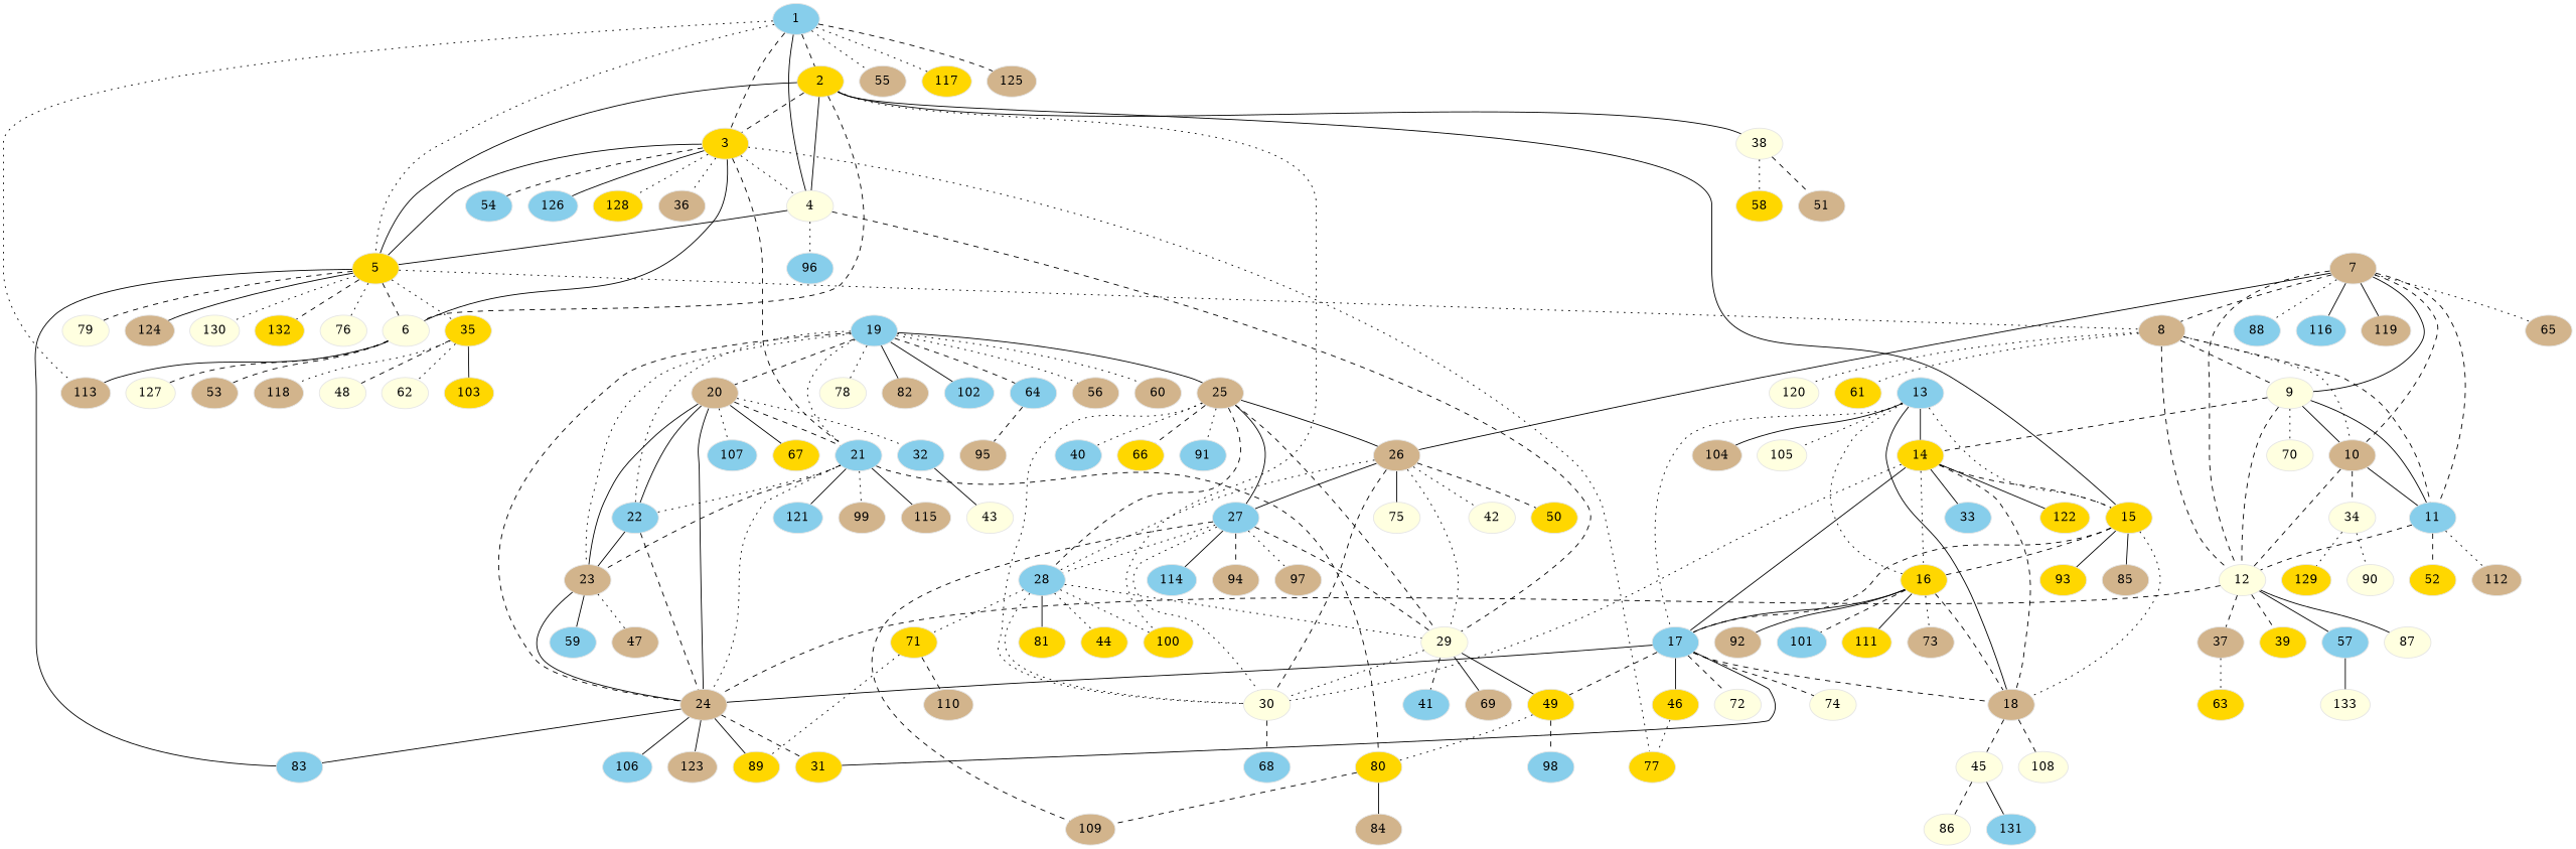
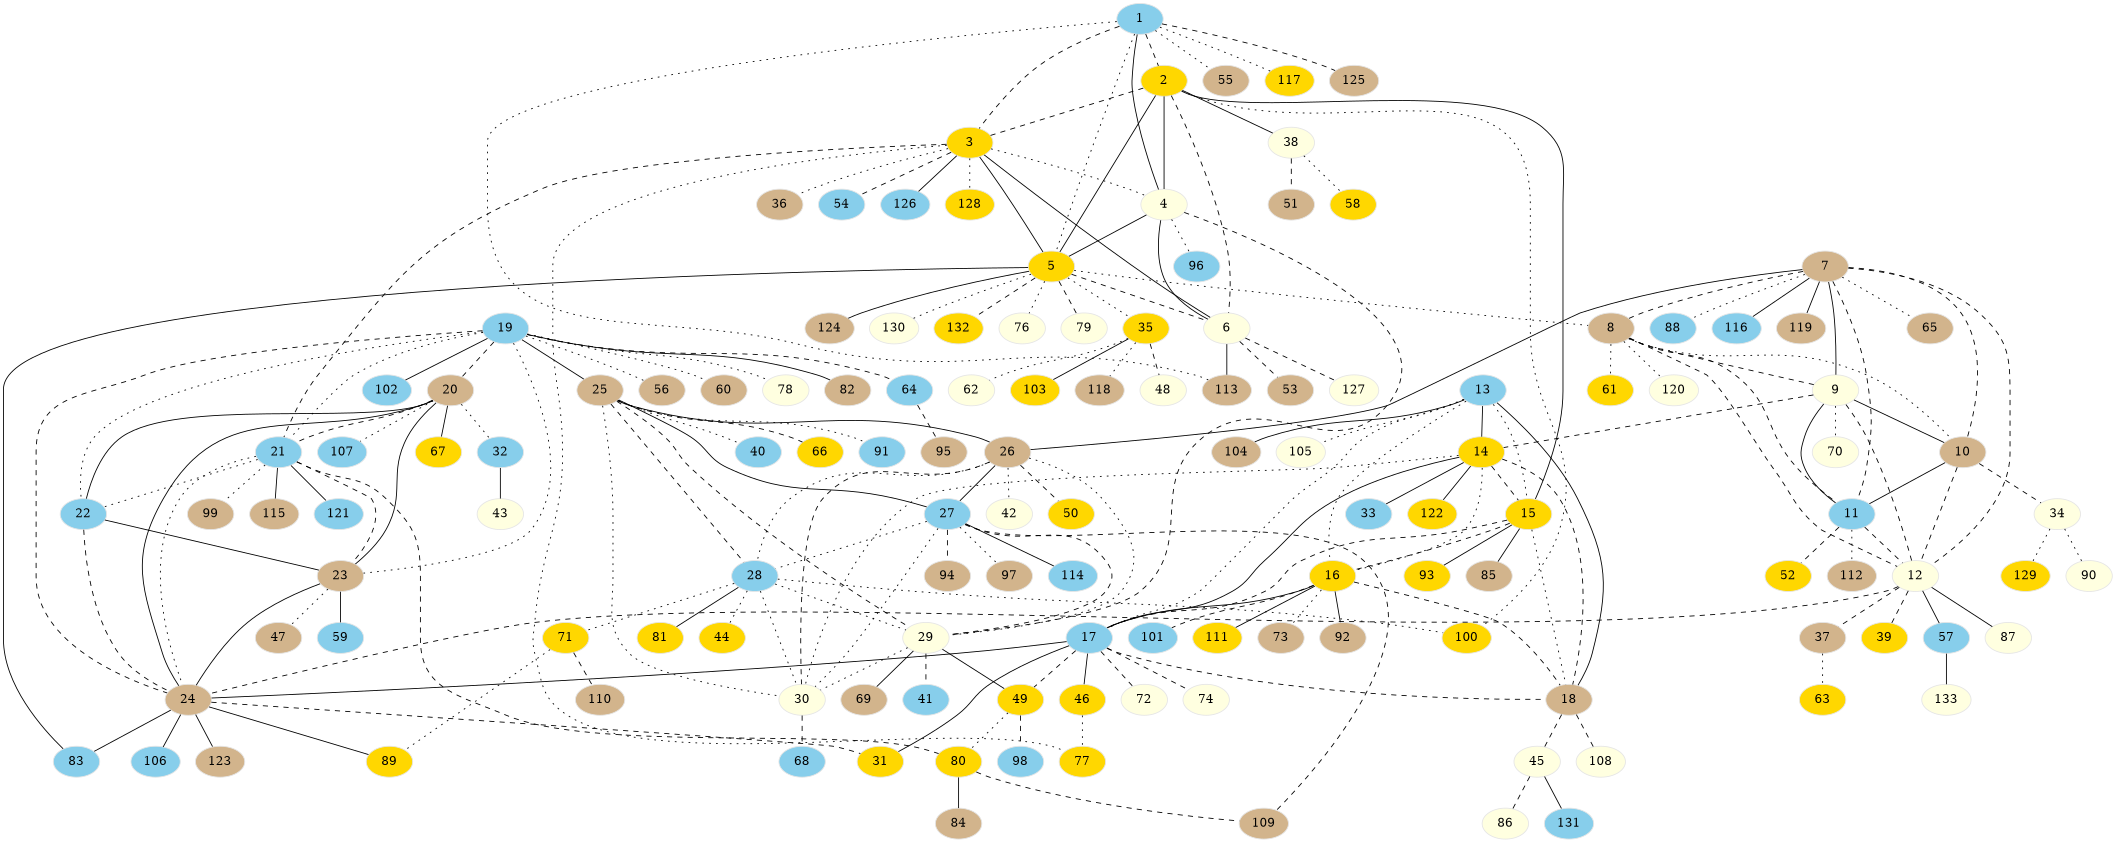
  graph {
    node [color=gray90 fillcolor=tan style=filled]
    edge [style=dashed]
    1 [fillcolor=skyblue]
    2 [fillcolor=gold]
    3 [fillcolor=gold]
    4 [fillcolor=lightyellow]
    5 [fillcolor=gold]
    55
    117 [fillcolor=gold]
    125
    113
    6 [fillcolor=lightyellow]
    15 [fillcolor=gold]
    38 [fillcolor=lightyellow]
    100 [fillcolor=gold]
    21 [fillcolor=skyblue]
    36
    54 [fillcolor=skyblue]
    77 [fillcolor=gold]
    126 [fillcolor=skyblue]
    128 [fillcolor=gold]
    29 [fillcolor=lightyellow]
    96 [fillcolor=skyblue]
    8
    35 [fillcolor=gold]
    76 [fillcolor=lightyellow]
    79 [fillcolor=lightyellow]
    83 [fillcolor=skyblue]
    124
    130 [fillcolor=lightyellow]
    132 [fillcolor=gold]
    53
    127 [fillcolor=lightyellow]
    16 [fillcolor=gold]
    17 [fillcolor=skyblue]
    18
    85
    93 [fillcolor=gold]
    51
    58 [fillcolor=gold]
    24
    22 [fillcolor=skyblue]
    23
    80 [fillcolor=gold]
    99
    115
    121 [fillcolor=skyblue]
    30 [fillcolor=lightyellow]
    49 [fillcolor=gold]
    41 [fillcolor=skyblue]
    69
    9 [fillcolor=lightyellow]
    10
    11 [fillcolor=skyblue]
    12 [fillcolor=lightyellow]
    61 [fillcolor=gold]
    120 [fillcolor=lightyellow]
    48 [fillcolor=lightyellow]
    62 [fillcolor=lightyellow]
    103 [fillcolor=gold]
    118
    7
    26
    65
    88 [fillcolor=skyblue]
    116 [fillcolor=skyblue]
    119
    14 [fillcolor=gold]
    70 [fillcolor=lightyellow]
    34 [fillcolor=lightyellow]
    52 [fillcolor=gold]
    112
    37
    39 [fillcolor=gold]
    57 [fillcolor=skyblue]
    87 [fillcolor=lightyellow]
    27 [fillcolor=skyblue]
    28 [fillcolor=skyblue]
    42 [fillcolor=lightyellow]
    50 [fillcolor=gold]
-   75 [fillcolor=lightyellow]
    33 [fillcolor=skyblue]
    122 [fillcolor=gold]
    90 [fillcolor=lightyellow]
    129 [fillcolor=gold]
    31 [fillcolor=gold]
    89 [fillcolor=gold]
    106 [fillcolor=skyblue]
    123
    63 [fillcolor=gold]
    133 [fillcolor=lightyellow]
    13 [fillcolor=skyblue]
    104
    105 [fillcolor=lightyellow]
    73
    92
    101 [fillcolor=skyblue]
    111 [fillcolor=gold]
    46 [fillcolor=gold]
    72 [fillcolor=lightyellow]
    74 [fillcolor=lightyellow]
    45 [fillcolor=lightyellow]
    108 [fillcolor=lightyellow]
    68 [fillcolor=skyblue]
    98 [fillcolor=skyblue]
    86 [fillcolor=lightyellow]
    131 [fillcolor=skyblue]
    19 [fillcolor=skyblue]
    20
    25
    56
    60
    64 [fillcolor=skyblue]
    78 [fillcolor=lightyellow]
    82
    102 [fillcolor=skyblue]
    32 [fillcolor=skyblue]
    67 [fillcolor=gold]
    107 [fillcolor=skyblue]
    47
    59 [fillcolor=skyblue]
    40 [fillcolor=skyblue]
    66 [fillcolor=gold]
    91 [fillcolor=skyblue]
    95
    43 [fillcolor=lightyellow]
    109
    84
    94
    97
    114 [fillcolor=skyblue]
    44 [fillcolor=gold]
    71 [fillcolor=gold]
    81 [fillcolor=gold]
    110
    1 -- 2
    1 -- 3
    1 -- 4 [style=solid]
    1 -- 5 [style=dotted]
    1 -- 55 [style=dotted]
    1 -- 117 [style=dotted]
    1 -- 125
    1 -- 113 [style=dotted]
    2 -- 3
    2 -- 4 [style=solid]
    2 -- 5 [style=solid]
    2 -- 6
    2 -- 15 [style=solid]
    2 -- 38 [style=solid]
    2 -- 100 [style=dotted]
    3 -- 4 [style=dotted]
    3 -- 5 [style=solid]
    3 -- 6 [style=solid]
    3 -- 21
    3 -- 36 [style=dotted]
    3 -- 54
    3 -- 77 [style=dotted]
    3 -- 126 [style=solid]
    3 -- 128 [style=dotted]
    4 -- 5 [style=solid]
+   4 -- 6 [style=solid]
    4 -- 29
    4 -- 96 [style=dotted]
    5 -- 6
    5 -- 8 [style=dotted]
    5 -- 35 [style=dotted]
    5 -- 76 [style=dotted]
    5 -- 79
    5 -- 83 [style=solid]
    5 -- 124 [style=solid]
    5 -- 130 [style=dotted]
    5 -- 132
    6 -- 113 [style=solid]
    6 -- 53
    6 -- 127
    15 -- 16
    15 -- 17
    15 -- 18 [style=dotted]
    15 -- 85 [style=solid]
    15 -- 93 [style=solid]
    38 -- 51
    38 -- 58 [style=dotted]
    21 -- 24 [style=dotted]
    21 -- 22 [style=dotted]
    21 -- 23
    21 -- 80
    21 -- 99 [style=dotted]
    21 -- 115 [style=solid]
    21 -- 121 [style=solid]
    29 -- 30 [style=dotted]
    29 -- 49 [style=solid]
    29 -- 41
    29 -- 69 [style=solid]
    8 -- 9
    8 -- 10 [style=dotted]
    8 -- 11
    8 -- 12
    8 -- 61 [style=dotted]
    8 -- 120 [style=dotted]
    35 -- 48
    35 -- 62 [style=dotted]
    35 -- 103 [style=solid]
    35 -- 118 [style=dotted]
    16 -- 17 [style=solid]
    16 -- 18
    16 -- 73 [style=dotted]
    16 -- 92 [style=solid]
    16 -- 101
    16 -- 111 [style=solid]
    17 -- 18
    17 -- 24 [style=solid]
    17 -- 49
    17 -- 31 [style=solid]
    17 -- 46 [style=solid]
    17 -- 72
    17 -- 74
    18 -- 45
    18 -- 108
    24 -- 83 [style=solid]
    24 -- 31
    24 -- 89 [style=solid]
    24 -- 106 [style=solid]
    24 -- 123 [style=solid]
    22 -- 24
    22 -- 23 [style=solid]
    23 -- 24 [style=solid]
    23 -- 47 [style=dotted]
    23 -- 59 [style=solid]
    80 -- 109
    80 -- 84 [style=solid]
    30 -- 68
    49 -- 80 [style=dotted]
    49 -- 98
    9 -- 10 [style=solid]
    9 -- 11 [style=solid]
    9 -- 12
    9 -- 14
    9 -- 70 [style=dotted]
    10 -- 11 [style=solid]
    10 -- 12
    10 -- 34
    11 -- 12
    11 -- 52
    11 -- 112 [style=dotted]
    12 -- 24
    12 -- 37
    12 -- 39
    12 -- 57 [style=solid]
    12 -- 87 [style=solid]
    7 -- 8
    7 -- 9 [style=solid]
    7 -- 10
    7 -- 11
    7 -- 12
    7 -- 26 [style=solid]
    7 -- 65 [style=dotted]
    7 -- 88 [style=dotted]
    7 -- 116 [style=solid]
    7 -- 119 [style=solid]
    26 -- 29 [style=dotted]
    26 -- 30
    26 -- 27 [style=solid]
    26 -- 28 [style=dotted]
    26 -- 42 [style=dotted]
    26 -- 50
-   26 -- 75 [style=solid]
    14 -- 15
    14 -- 16 [style=dotted]
    14 -- 17 [style=solid]
    14 -- 18
    14 -- 30 [style=dotted]
    14 -- 33 [style=solid]
    14 -- 122 [style=solid]
    34 -- 90 [style=dotted]
    34 -- 129 [style=dotted]
    37 -- 63 [style=dotted]
    57 -- 133 [style=solid]
    27 -- 29
    27 -- 30 [style=dotted]
    27 -- 28 [style=dotted]
    27 -- 109
    27 -- 94
    27 -- 97 [style=dotted]
    27 -- 114 [style=solid]
    28 -- 100 [style=dotted]
    28 -- 29 [style=dotted]
    28 -- 30 [style=dotted]
    28 -- 44 [style=dotted]
    28 -- 71 [style=dotted]
    28 -- 81 [style=solid]
    13 -- 15 [style=dotted]
    13 -- 16 [style=dotted]
    13 -- 17 [style=dotted]
    13 -- 18 [style=solid]
    13 -- 14 [style=solid]
    13 -- 104 [style=solid]
    13 -- 105 [style=dotted]
    46 -- 77 [style=dotted]
    45 -- 86
    45 -- 131 [style=solid]
    19 -- 21 [style=dotted]
    19 -- 24
    19 -- 22 [style=dotted]
    19 -- 23 [style=dotted]
    19 -- 20
    19 -- 25 [style=solid]
    19 -- 56 [style=dotted]
    19 -- 60 [style=dotted]
    19 -- 64
    19 -- 78 [style=dotted]
    19 -- 82 [style=solid]
    19 -- 102 [style=solid]
    20 -- 21
    20 -- 24 [style=solid]
    20 -- 22 [style=solid]
    20 -- 23 [style=solid]
    20 -- 32 [style=dotted]
    20 -- 67 [style=solid]
    20 -- 107 [style=dotted]
    25 -- 29
    25 -- 30 [style=dotted]
    25 -- 26 [style=solid]
    25 -- 27 [style=solid]
    25 -- 28
    25 -- 40 [style=dotted]
    25 -- 66
    25 -- 91 [style=dotted]
    64 -- 95
    32 -- 43 [style=solid]
    71 -- 89 [style=dotted]
    71 -- 110
  }
